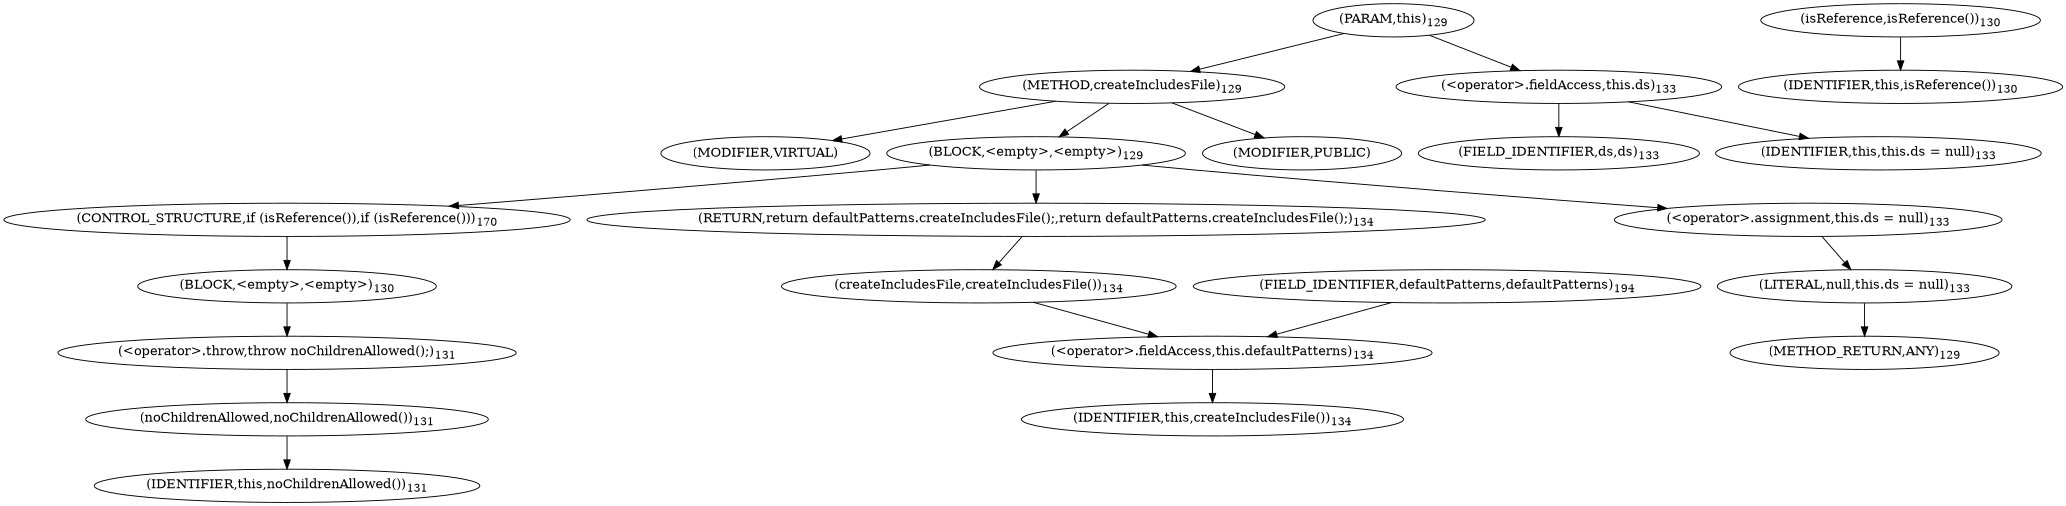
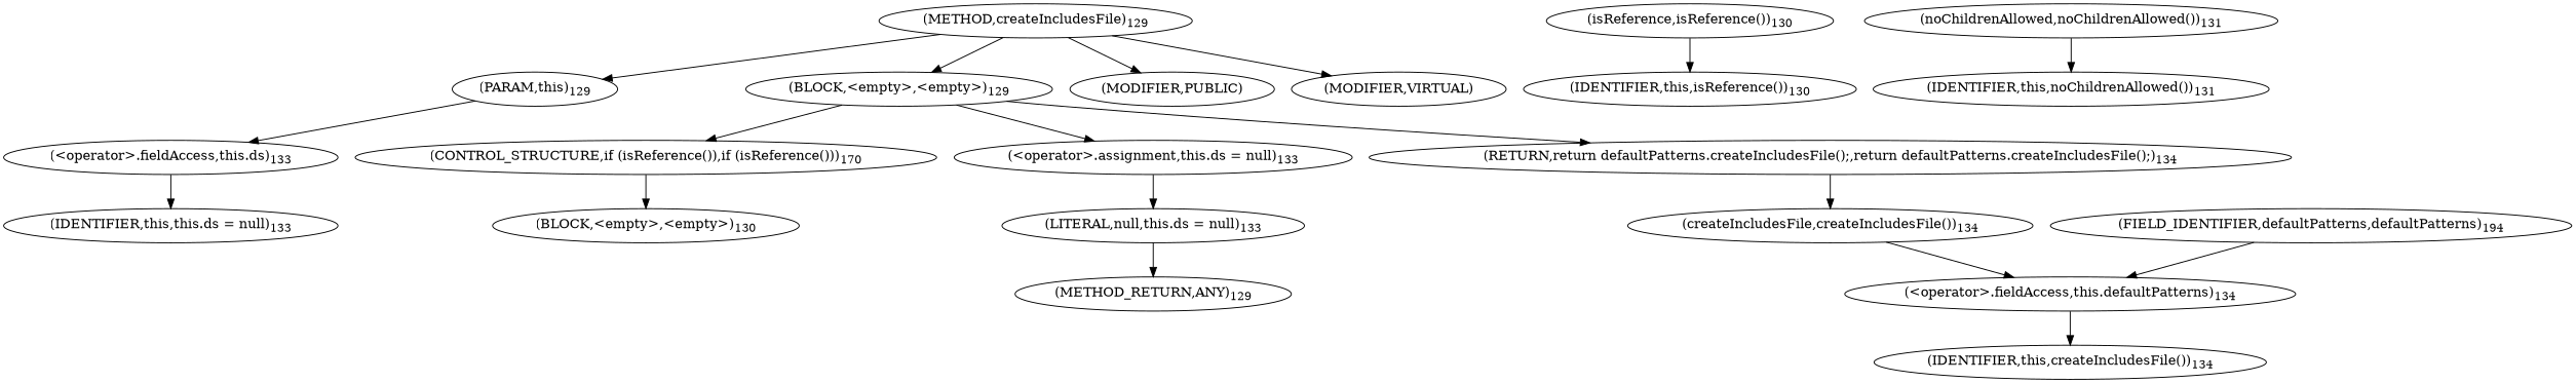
  digraph {
    n1 [label=<(METHOD,createIncludesFile)<SUB>129</SUB>>]
    n2 [label=<(PARAM,this)<SUB>129</SUB>>]
    n3 [label=<(BLOCK,&lt;empty&gt;,&lt;empty&gt;)<SUB>129</SUB>>]
    n4 [label=<(MODIFIER,PUBLIC)>]
    n5 [label=<(MODIFIER,VIRTUAL)>]
    n6 [label=<(&lt;operator&gt;.fieldAccess,this.ds)<SUB>133</SUB>>]
    n7 [label=<(CONTROL_STRUCTURE,if (isReference()),if (isReference()))<SUB>170</SUB>>]
    n8 [label=<(&lt;operator&gt;.assignment,this.ds = null)<SUB>133</SUB>>]
    n9 [label=<(RETURN,return defaultPatterns.createIncludesFile();,return defaultPatterns.createIncludesFile();)<SUB>134</SUB>>]
    n10 [label=<(METHOD_RETURN,ANY)<SUB>129</SUB>>]
    n11 [label=<(BLOCK,&lt;empty&gt;,&lt;empty&gt;)<SUB>130</SUB>>]
    n12 [label=<(LITERAL,null,this.ds = null)<SUB>133</SUB>>]
    n13 [label=<(createIncludesFile,createIncludesFile())<SUB>134</SUB>>]
    n14 [label=<(isReference,isReference())<SUB>130</SUB>>]
    n15 [label=<(IDENTIFIER,this,isReference())<SUB>130</SUB>>]
-   n16 [label=<(&lt;operator&gt;.throw,throw noChildrenAllowed();)<SUB>131</SUB>>]
    n17 [label=<(noChildrenAllowed,noChildrenAllowed())<SUB>131</SUB>>]
    n18 [label=<(IDENTIFIER,this,noChildrenAllowed())<SUB>131</SUB>>]
    n19 [label=<(IDENTIFIER,this,this.ds = null)<SUB>133</SUB>>]
-   n20 [label=<(FIELD_IDENTIFIER,ds,ds)<SUB>133</SUB>>]
    n21 [label=<(&lt;operator&gt;.fieldAccess,this.defaultPatterns)<SUB>134</SUB>>]
    n22 [label=<(IDENTIFIER,this,createIncludesFile())<SUB>134</SUB>>]
    n23 [label=<(FIELD_IDENTIFIER,defaultPatterns,defaultPatterns)<SUB>194</SUB>>]
-   n2 -> n1
+   n1 -> n2
    n1 -> n3
    n1 -> n4
    n1 -> n5
    n2 -> n6
    n3 -> n7
    n3 -> n8
    n3 -> n9
    n6 -> n19
-   n6 -> n20
    n7 -> n11
    n8 -> n12
    n9 -> n13
-   n11 -> n16
    n12 -> n10
    n13 -> n21
    n14 -> n15
-   n16 -> n17
    n17 -> n18
    n21 -> n22
    n23 -> n21
  }
